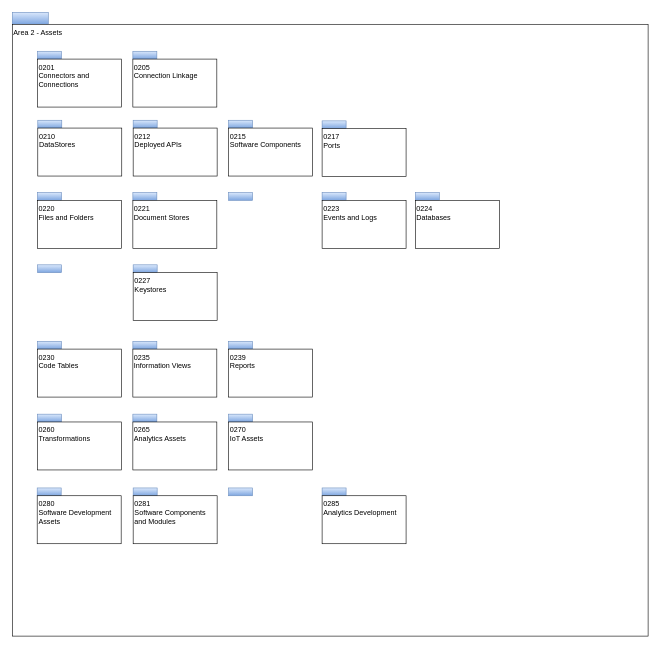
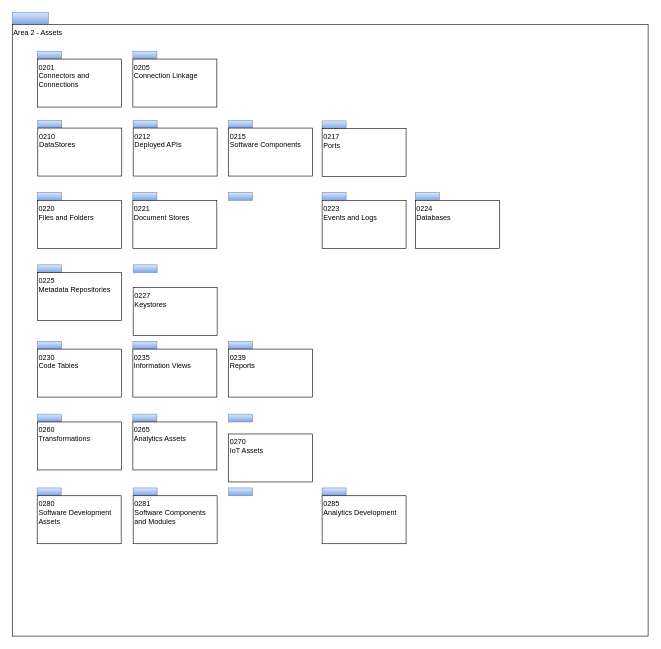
  <mxCell id="0" />
  <mxCell id="1" parent="0" />
  <mxCell id="2" value="" style="rounded=0;whiteSpace=wrap;html=1;align=left;fillColor=#dae8fc;strokeColor=#6c8ebf;gradientColor=#7ea6e0;" parent="1" vertex="1"><mxGeometry x="20" y="20" width="60" height="20" as="geometry" /></mxCell>
  <mxCell id="3" value="Area 2 - Assets" style="rounded=0;whiteSpace=wrap;html=1;align=left;verticalAlign=top;" parent="1" vertex="1"><mxGeometry x="20" y="40" width="1060" height="1020" as="geometry" /></mxCell>
  <mxCell id="4" value="" style="rounded=0;whiteSpace=wrap;html=1;align=left;fillColor=#dae8fc;strokeColor=#6c8ebf;gradientColor=#7ea6e0;" parent="1" vertex="1"><mxGeometry x="62" y="85" width="40" height="13" as="geometry" /></mxCell>
  <mxCell id="5" value="0201&lt;br&gt;Connectors and Connections" style="rounded=0;whiteSpace=wrap;html=1;align=left;verticalAlign=top;" parent="1" vertex="1"><mxGeometry x="62" y="98" width="140" height="80" as="geometry" /></mxCell>
  <mxCell id="6" value="" style="rounded=0;whiteSpace=wrap;html=1;align=left;fillColor=#dae8fc;strokeColor=#6c8ebf;gradientColor=#7ea6e0;" parent="1" vertex="1"><mxGeometry x="221" y="85" width="40" height="13" as="geometry" /></mxCell>
  <mxCell id="7" value="0205&lt;br&gt;Connection Linkage" style="rounded=0;whiteSpace=wrap;html=1;align=left;verticalAlign=top;" parent="1" vertex="1"><mxGeometry x="221" y="98" width="140" height="80" as="geometry" /></mxCell>
  <mxCell id="8" value="" style="rounded=0;whiteSpace=wrap;html=1;align=left;fillColor=#dae8fc;strokeColor=#6c8ebf;gradientColor=#7ea6e0;" parent="1" vertex="1"><mxGeometry x="380.5" y="200" width="40" height="13" as="geometry" /></mxCell>
  <mxCell id="9" value="0215&lt;br&gt;Software Components&lt;br&gt;" style="rounded=0;whiteSpace=wrap;html=1;align=left;verticalAlign=top;" parent="1" vertex="1"><mxGeometry x="380.5" y="213" width="140" height="80" as="geometry" /></mxCell>
  <mxCell id="10" value="" style="rounded=0;whiteSpace=wrap;html=1;align=left;fillColor=#dae8fc;strokeColor=#6c8ebf;gradientColor=#7ea6e0;" parent="1" vertex="1"><mxGeometry x="536.5" y="201" width="40" height="13" as="geometry" /></mxCell>
  <mxCell id="11" value="0217&lt;br&gt;Ports" style="rounded=0;whiteSpace=wrap;html=1;align=left;verticalAlign=top;" parent="1" vertex="1"><mxGeometry x="536.5" y="214" width="140" height="80" as="geometry" /></mxCell>
  <mxCell id="12" value="" style="rounded=0;whiteSpace=wrap;html=1;align=left;fillColor=#dae8fc;strokeColor=#6c8ebf;gradientColor=#7ea6e0;" parent="1" vertex="1"><mxGeometry x="62.5" y="200" width="40" height="13" as="geometry" /></mxCell>
  <mxCell id="13" value="0210&lt;br&gt;DataStores&lt;br&gt;" style="rounded=0;whiteSpace=wrap;html=1;align=left;verticalAlign=top;" parent="1" vertex="1"><mxGeometry x="62.5" y="213" width="140" height="80" as="geometry" /></mxCell>
  <mxCell id="14" value="" style="rounded=0;whiteSpace=wrap;html=1;align=left;fillColor=#dae8fc;strokeColor=#6c8ebf;gradientColor=#7ea6e0;" parent="1" vertex="1"><mxGeometry x="221.5" y="200" width="40" height="13" as="geometry" /></mxCell>
  <mxCell id="15" value="0212&lt;br&gt;Deployed APIs&lt;br&gt;" style="rounded=0;whiteSpace=wrap;html=1;align=left;verticalAlign=top;" parent="1" vertex="1"><mxGeometry x="221.5" y="213" width="140" height="80" as="geometry" /></mxCell>
  <mxCell id="16" value="" style="rounded=0;whiteSpace=wrap;html=1;align=left;fillColor=#dae8fc;strokeColor=#6c8ebf;gradientColor=#7ea6e0;" parent="1" vertex="1"><mxGeometry x="221" y="320.5" width="40" height="13" as="geometry" /></mxCell>
  <mxCell id="17" value="0221&lt;br&gt;Document Stores&lt;br&gt;" style="rounded=0;whiteSpace=wrap;html=1;align=left;verticalAlign=top;" parent="1" vertex="1"><mxGeometry x="221" y="333.5" width="140" height="80" as="geometry" /></mxCell>
  <mxCell id="18" value="" style="rounded=0;whiteSpace=wrap;html=1;align=left;fillColor=#dae8fc;strokeColor=#6c8ebf;gradientColor=#7ea6e0;" parent="1" vertex="1"><mxGeometry x="62" y="441" width="40" height="13" as="geometry" /></mxCell>
+ <mxCell id="19" value="0225&lt;br&gt;Metadata Repositories&lt;br&gt;" style="rounded=0;whiteSpace=wrap;html=1;align=left;verticalAlign=top;" parent="1" vertex="1"><mxGeometry x="62" y="454" width="140" height="80" as="geometry" /></mxCell>
  <mxCell id="20" value="" style="rounded=0;whiteSpace=wrap;html=1;align=left;fillColor=#dae8fc;strokeColor=#6c8ebf;gradientColor=#7ea6e0;" parent="1" vertex="1"><mxGeometry x="221.5" y="441" width="40" height="13" as="geometry" /></mxCell>
- <mxCell id="21" value="0227&lt;br&gt;Keystores&lt;br&gt;" style="rounded=0;whiteSpace=wrap;html=1;align=left;verticalAlign=top;" parent="1" vertex="1"><mxGeometry x="221.5" y="454" width="140" height="80" as="geometry" /></mxCell>
+ <mxCell id="21" value="0227&lt;br&gt;Keystores&lt;br&gt;" style="rounded=0;whiteSpace=wrap;html=1;align=left;verticalAlign=top;" parent="1" vertex="1"><mxGeometry x="221.5" y="479" width="140" height="80" as="geometry" /></mxCell>
  <mxCell id="22" value="" style="rounded=0;whiteSpace=wrap;html=1;align=left;fillColor=#dae8fc;strokeColor=#6c8ebf;gradientColor=#7ea6e0;" parent="1" vertex="1"><mxGeometry x="380.5" y="320.5" width="40" height="13" as="geometry" /></mxCell>
  <mxCell id="23" value="" style="rounded=0;whiteSpace=wrap;html=1;align=left;fillColor=#dae8fc;strokeColor=#6c8ebf;gradientColor=#7ea6e0;" parent="1" vertex="1"><mxGeometry x="536.5" y="320.5" width="40" height="13" as="geometry" /></mxCell>
  <mxCell id="24" value="0223&lt;br&gt;Events and Logs&lt;br&gt;" style="rounded=0;whiteSpace=wrap;html=1;align=left;verticalAlign=top;" parent="1" vertex="1"><mxGeometry x="536.5" y="333.5" width="140" height="80" as="geometry" /></mxCell>
  <mxCell id="25" value="" style="rounded=0;whiteSpace=wrap;html=1;align=left;fillColor=#dae8fc;strokeColor=#6c8ebf;gradientColor=#7ea6e0;" parent="1" vertex="1"><mxGeometry x="62" y="568.5" width="40" height="13" as="geometry" /></mxCell>
  <mxCell id="26" value="0230&lt;br&gt;Code Tables&lt;br&gt;" style="rounded=0;whiteSpace=wrap;html=1;align=left;verticalAlign=top;" parent="1" vertex="1"><mxGeometry x="62" y="581.5" width="140" height="80" as="geometry" /></mxCell>
  <mxCell id="27" value="" style="rounded=0;whiteSpace=wrap;html=1;align=left;fillColor=#dae8fc;strokeColor=#6c8ebf;gradientColor=#7ea6e0;" parent="1" vertex="1"><mxGeometry x="221" y="568.5" width="40" height="13" as="geometry" /></mxCell>
  <mxCell id="28" value="0235&lt;br&gt;Information Views&lt;br&gt;" style="rounded=0;whiteSpace=wrap;html=1;align=left;verticalAlign=top;" parent="1" vertex="1"><mxGeometry x="221" y="581.5" width="140" height="80" as="geometry" /></mxCell>
  <mxCell id="29" value="" style="rounded=0;whiteSpace=wrap;html=1;align=left;fillColor=#dae8fc;strokeColor=#6c8ebf;gradientColor=#7ea6e0;" parent="1" vertex="1"><mxGeometry x="692" y="320.5" width="40" height="13" as="geometry" /></mxCell>
  <mxCell id="30" value="0224&lt;br&gt;Databases&lt;br&gt;" style="rounded=0;whiteSpace=wrap;html=1;align=left;verticalAlign=top;" parent="1" vertex="1"><mxGeometry x="692" y="333.5" width="140" height="80" as="geometry" /></mxCell>
  <mxCell id="31" value="" style="rounded=0;whiteSpace=wrap;html=1;align=left;fillColor=#dae8fc;strokeColor=#6c8ebf;gradientColor=#7ea6e0;" parent="1" vertex="1"><mxGeometry x="62" y="320.5" width="40" height="13" as="geometry" /></mxCell>
  <mxCell id="32" value="0220&lt;br&gt;Files and Folders&lt;br&gt;" style="rounded=0;whiteSpace=wrap;html=1;align=left;verticalAlign=top;" parent="1" vertex="1"><mxGeometry x="62" y="333.5" width="140" height="80" as="geometry" /></mxCell>
  <mxCell id="33" value="" style="rounded=0;whiteSpace=wrap;html=1;align=left;fillColor=#dae8fc;strokeColor=#6c8ebf;gradientColor=#7ea6e0;" parent="1" vertex="1"><mxGeometry x="380.5" y="568.5" width="40" height="13" as="geometry" /></mxCell>
  <mxCell id="34" value="0239&lt;br&gt;Reports&lt;br&gt;" style="rounded=0;whiteSpace=wrap;html=1;align=left;verticalAlign=top;" parent="1" vertex="1"><mxGeometry x="380.5" y="581.5" width="140" height="80" as="geometry" /></mxCell>
  <mxCell id="35" value="" style="rounded=0;whiteSpace=wrap;html=1;align=left;fillColor=#dae8fc;strokeColor=#6c8ebf;gradientColor=#7ea6e0;" parent="1" vertex="1"><mxGeometry x="221" y="690" width="40" height="13" as="geometry" /></mxCell>
  <mxCell id="36" value="0265&lt;br&gt;Analytics Assets&lt;br&gt;" style="rounded=0;whiteSpace=wrap;html=1;align=left;verticalAlign=top;" parent="1" vertex="1"><mxGeometry x="221" y="703" width="140" height="80" as="geometry" /></mxCell>
  <mxCell id="37" value="" style="rounded=0;whiteSpace=wrap;html=1;align=left;fillColor=#dae8fc;strokeColor=#6c8ebf;gradientColor=#7ea6e0;" parent="1" vertex="1"><mxGeometry x="380.5" y="690" width="40" height="13" as="geometry" /></mxCell>
- <mxCell id="38" value="0270&lt;br&gt;IoT Assets&lt;br&gt;" style="rounded=0;whiteSpace=wrap;html=1;align=left;verticalAlign=top;" parent="1" vertex="1"><mxGeometry x="380.5" y="703" width="140" height="80" as="geometry" /></mxCell>
+ <mxCell id="38" value="0270&lt;br&gt;IoT Assets&lt;br&gt;" style="rounded=0;whiteSpace=wrap;html=1;align=left;verticalAlign=top;" parent="1" vertex="1"><mxGeometry x="380.5" y="723" width="140" height="80" as="geometry" /></mxCell>
  <mxCell id="39" value="" style="rounded=0;whiteSpace=wrap;html=1;align=left;fillColor=#dae8fc;strokeColor=#6c8ebf;gradientColor=#7ea6e0;" parent="1" vertex="1"><mxGeometry x="61.5" y="813" width="40" height="13" as="geometry" /></mxCell>
  <mxCell id="40" value="0280&lt;br&gt;Software Development Assets&lt;br&gt;" style="rounded=0;whiteSpace=wrap;html=1;align=left;verticalAlign=top;" parent="1" vertex="1"><mxGeometry x="61.5" y="826" width="140" height="80" as="geometry" /></mxCell>
  <mxCell id="41" value="" style="rounded=0;whiteSpace=wrap;html=1;align=left;fillColor=#dae8fc;strokeColor=#6c8ebf;gradientColor=#7ea6e0;" parent="1" vertex="1"><mxGeometry x="62" y="690" width="40" height="13" as="geometry" /></mxCell>
  <mxCell id="42" value="0260&lt;br&gt;Transformations&lt;br&gt;" style="rounded=0;whiteSpace=wrap;html=1;align=left;verticalAlign=top;" parent="1" vertex="1"><mxGeometry x="62" y="703" width="140" height="80" as="geometry" /></mxCell>
  <mxCell id="43" value="" style="rounded=0;whiteSpace=wrap;html=1;align=left;fillColor=#dae8fc;strokeColor=#6c8ebf;gradientColor=#7ea6e0;" parent="1" vertex="1"><mxGeometry x="221.5" y="813" width="40" height="13" as="geometry" /></mxCell>
  <mxCell id="44" value="0281&lt;br&gt;Software Components and Modules" style="rounded=0;whiteSpace=wrap;html=1;align=left;verticalAlign=top;" parent="1" vertex="1"><mxGeometry x="221.5" y="826" width="140" height="80" as="geometry" /></mxCell>
  <mxCell id="45" value="" style="rounded=0;whiteSpace=wrap;html=1;align=left;fillColor=#dae8fc;strokeColor=#6c8ebf;gradientColor=#7ea6e0;" parent="1" vertex="1"><mxGeometry x="380.5" y="813" width="40" height="13" as="geometry" /></mxCell>
  <mxCell id="46" value="" style="rounded=0;whiteSpace=wrap;html=1;align=left;fillColor=#dae8fc;strokeColor=#6c8ebf;gradientColor=#7ea6e0;" parent="1" vertex="1"><mxGeometry x="536.5" y="813" width="40" height="13" as="geometry" /></mxCell>
  <mxCell id="47" value="0285&lt;br&gt;Analytics Development" style="rounded=0;whiteSpace=wrap;html=1;align=left;verticalAlign=top;" parent="1" vertex="1"><mxGeometry x="536.5" y="826" width="140" height="80" as="geometry" /></mxCell>
